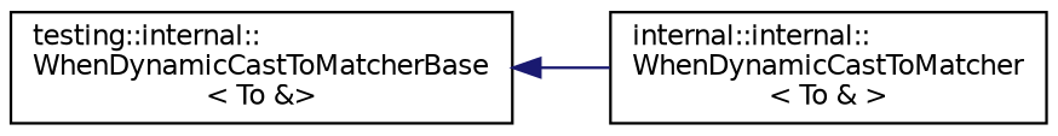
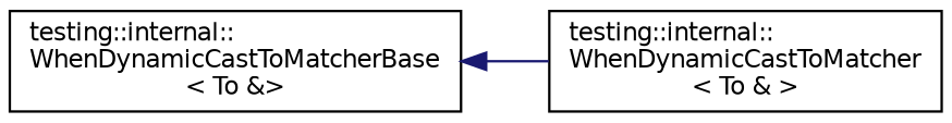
  digraph {
    rankdir=LR
    node [color=black fillcolor=white fontname=Helvetica fontsize=10 shape=record style=filled]
    n1 [height=0.2 label="testing::internal::\lWhenDynamicCastToMatcherBase\l\< To &\>" width=0.4]
-   n2 [height=0.2 label="internal::internal::\lWhenDynamicCastToMatcher\l\< To & \>" width=0.4]
+   n2 [height=0.2 label="testing::internal::\lWhenDynamicCastToMatcher\l\< To & \>" width=0.4]
    n1 -> n2 [color=midnightblue dir=back fontname=Helvetica fontsize=10 labelfontname=Helvetica labelfontsize=10 style=solid]
  }
